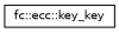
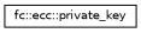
  digraph {
    rankdir=LR
-   n1 [color=black fillcolor=white fontname=Helvetica fontsize=10 height=0.2 label="fc::ecc::key_key" shape=record style=filled width=0.4]
+   n1 [color=black fillcolor=white fontname=Helvetica fontsize=10 height=0.2 label="fc::ecc::private_key" shape=record style=filled width=0.4]
  }
